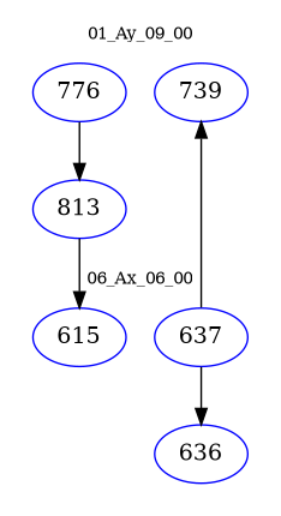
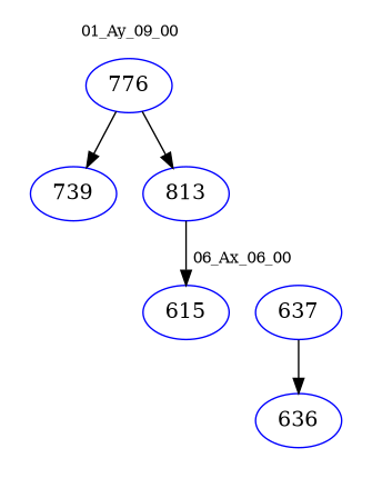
  digraph {
    node [color=blue]
    edge [color=black]
    n1 [label=776]
    n2 [label=739]
    n3 [label=813]
    n4 [label=637]
    n5 [label=615]
    n6 [label=636]
    subgraph cluster_1 {
      color=white
      fontsize=10
      label="01_Ay_09_00"
      n1
      n2
      n3
    }
    subgraph cluster_2 {
      color=white
      fontsize=10
      label="06_Ax_06_00"
      n4
      n5
      n6
    }
-   n4 -> n2
+   n1 -> n2
    n1 -> n3
    n3 -> n5
    n4 -> n6
  }
